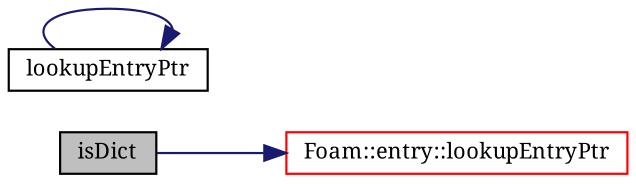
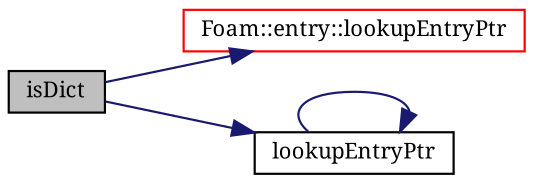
  digraph {
    fontname="Noto Serif"
    rankdir=LR
    node [color=black fontname="Noto Serif" fontsize=10 shape=record]
    edge [color=midnightblue fontname="Noto Serif" fontsize=10 labelfontname=FreeSans labelfontsize=10 style=solid]
    n1 [fillcolor=grey75 fontcolor=black height=0.2 label=isDict style=filled width=0.4]
    n2 [color=red height=0.2 label="Foam::entry::lookupEntryPtr" width=0.4]
    n3 [height=0.2 label=lookupEntryPtr width=0.4]
    n1 -> n2
+   n1 -> n3
    n3 -> n3
  }
